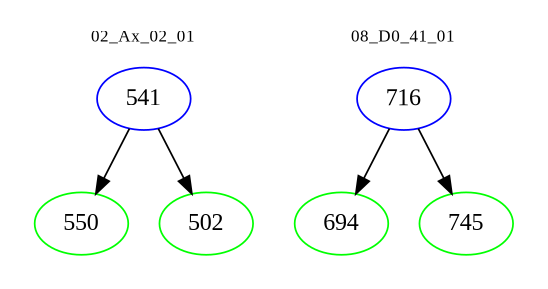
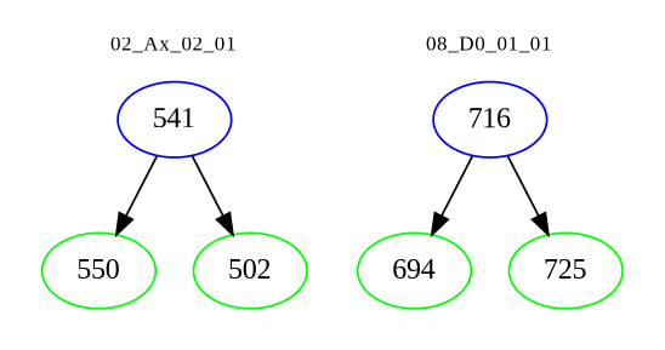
  digraph {
    fontname="Liberation Serif"
    node [color=green fontname="Liberation Serif"]
    edge [color=black fontname="Liberation Serif"]
    n1 [color=blue label=541]
    n2 [label=550]
    n3 [label=502]
    n4 [color=blue label=716]
    n5 [label=694]
-   n6 [label=745]
+   n6 [label=725]
    subgraph cluster_1 {
      color=white
      fontsize=10
      label="02_Ax_02_01"
      n1
      n2
      n3
    }
    subgraph cluster_2 {
      color=white
      fontsize=10
-     label="08_D0_41_01"
+     label="08_D0_01_01"
      n4
      n5
      n6
    }
    n1 -> n2
    n1 -> n3
    n4 -> n5
    n4 -> n6
  }
